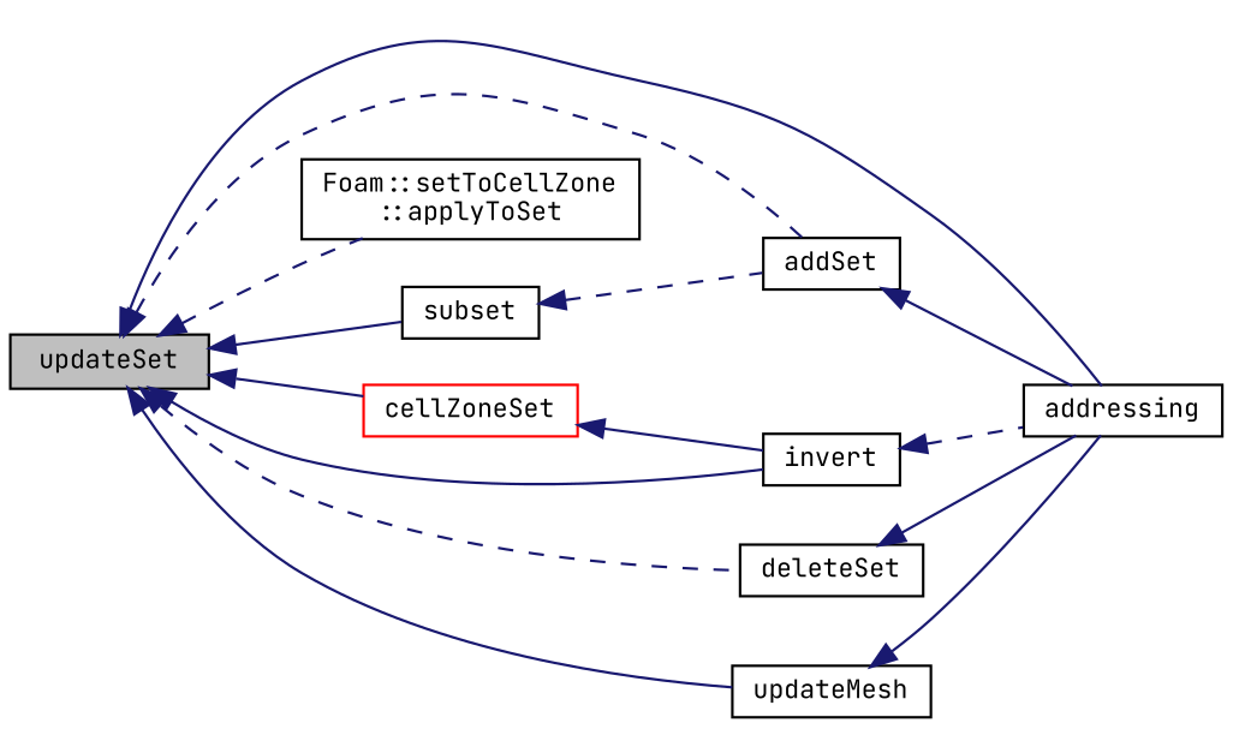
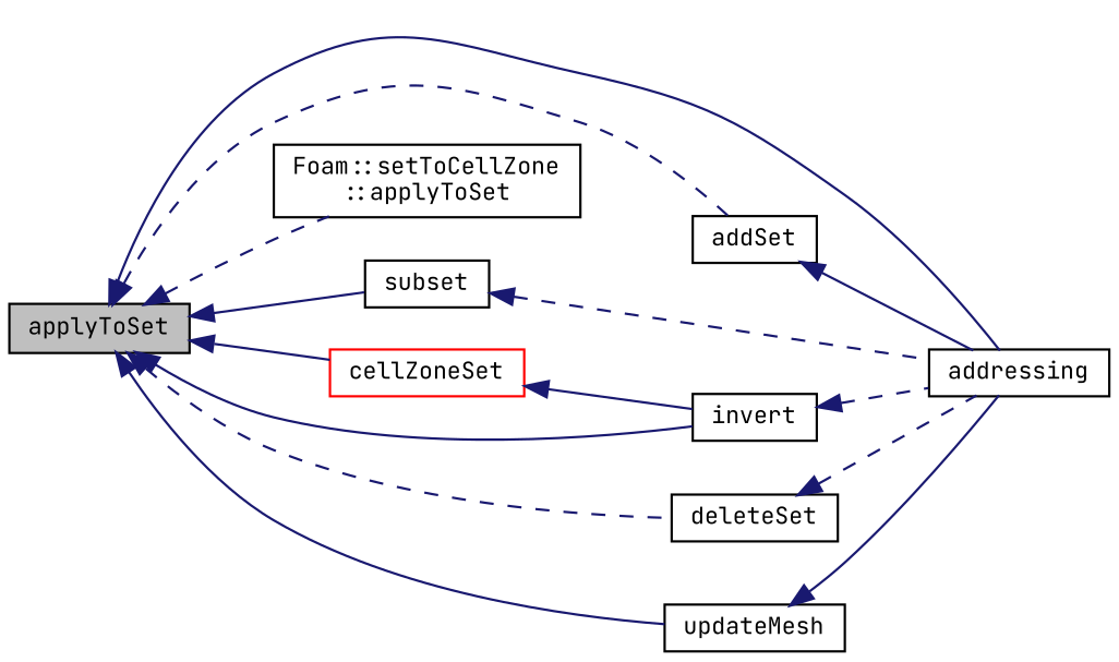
  digraph {
    fontname="JetBrains Mono"
    rankdir=LR
    node [color=black fontname="JetBrains Mono" fontsize=10 shape=record]
    edge [color=midnightblue dir=back fontname="JetBrains Mono" fontsize=10 labelfontname=Helvetica labelfontsize=10 style=solid]
-   n1 [fillcolor=grey75 fontcolor=black height=0.2 label=updateSet style=filled width=0.4]
+   n1 [fillcolor=grey75 fontcolor=black height=0.2 label=applyToSet style=filled width=0.4]
    n2 [height=0.2 label=addressing width=0.4]
    n3 [height=0.2 label=addSet width=0.4]
    n4 [height=0.2 label="Foam::setToCellZone\l::applyToSet" width=0.4]
    n5 [color=red height=0.2 label=cellZoneSet width=0.4]
    n6 [height=0.2 label=deleteSet width=0.4]
    n7 [height=0.2 label=invert width=0.4]
    n8 [height=0.2 label=subset width=0.4]
    n9 [height=0.2 label=updateMesh width=0.4]
    n1 -> n2
    n1 -> n3 [style=dashed]
    n1 -> n4 [style=dashed]
    n1 -> n5
    n1 -> n6 [style=dashed]
    n1 -> n7
    n1 -> n8
    n1 -> n9
    n3 -> n2
    n5 -> n7
-   n6 -> n2
+   n6 -> n2 [style=dashed]
    n7 -> n2 [style=dashed]
-   n8 -> n3 [style=dashed]
+   n8 -> n2 [style=dashed]
    n9 -> n2
  }
